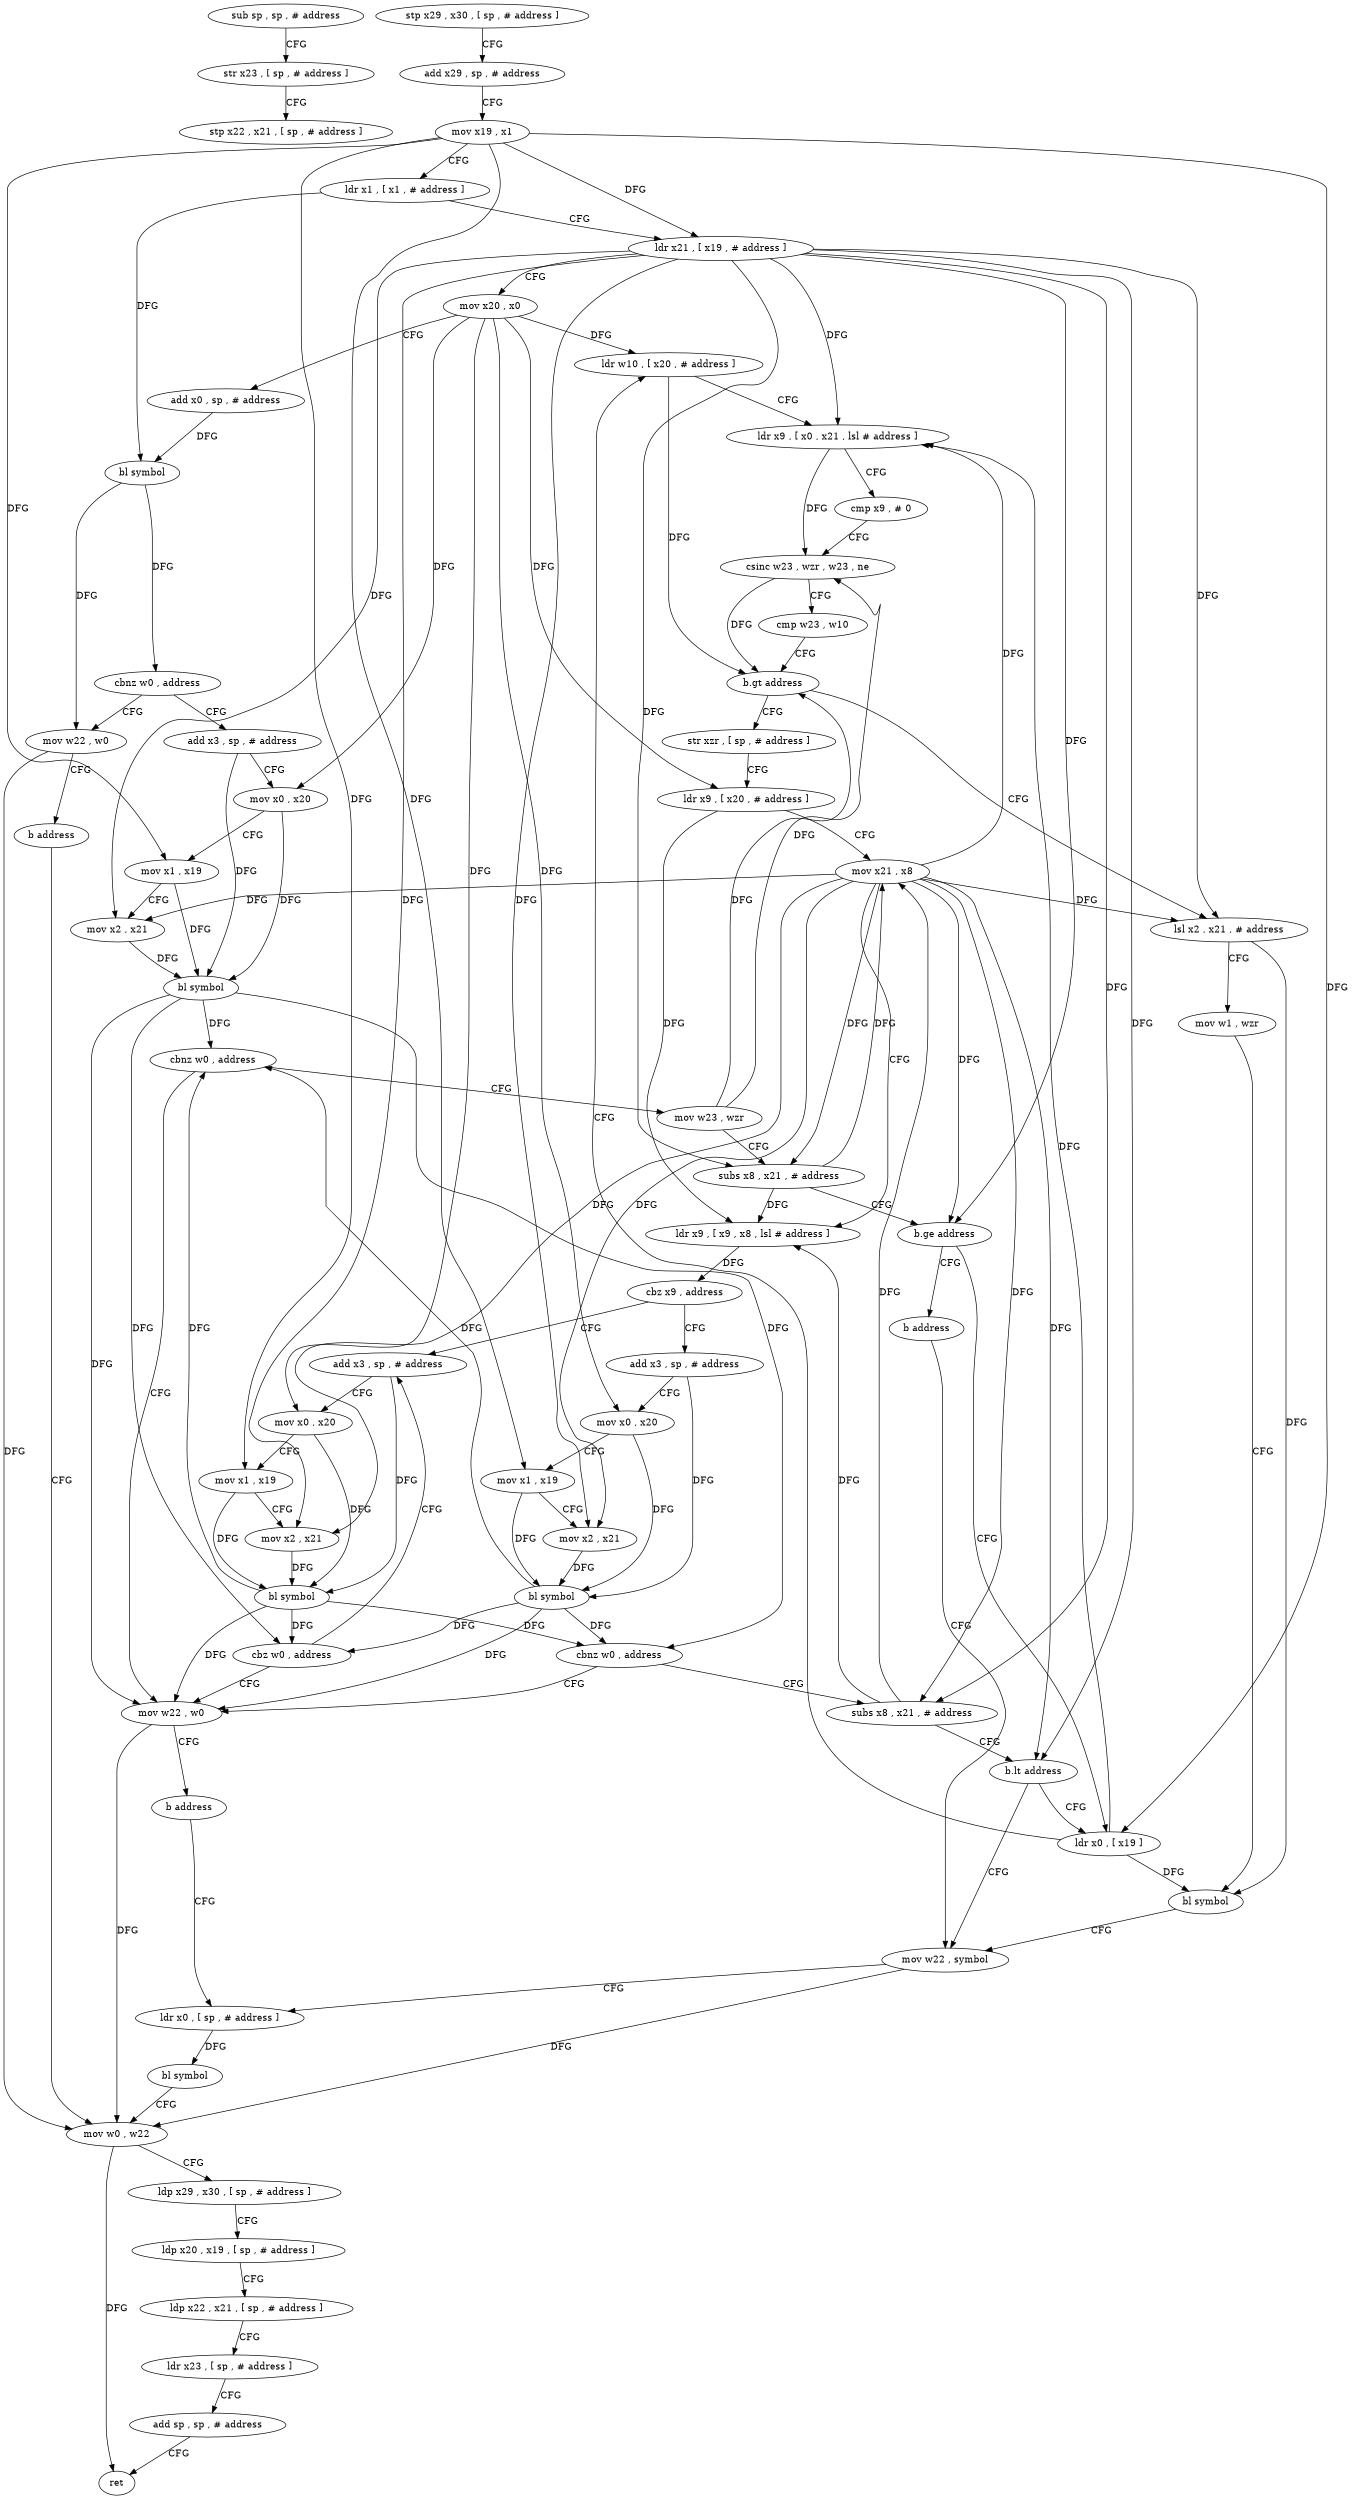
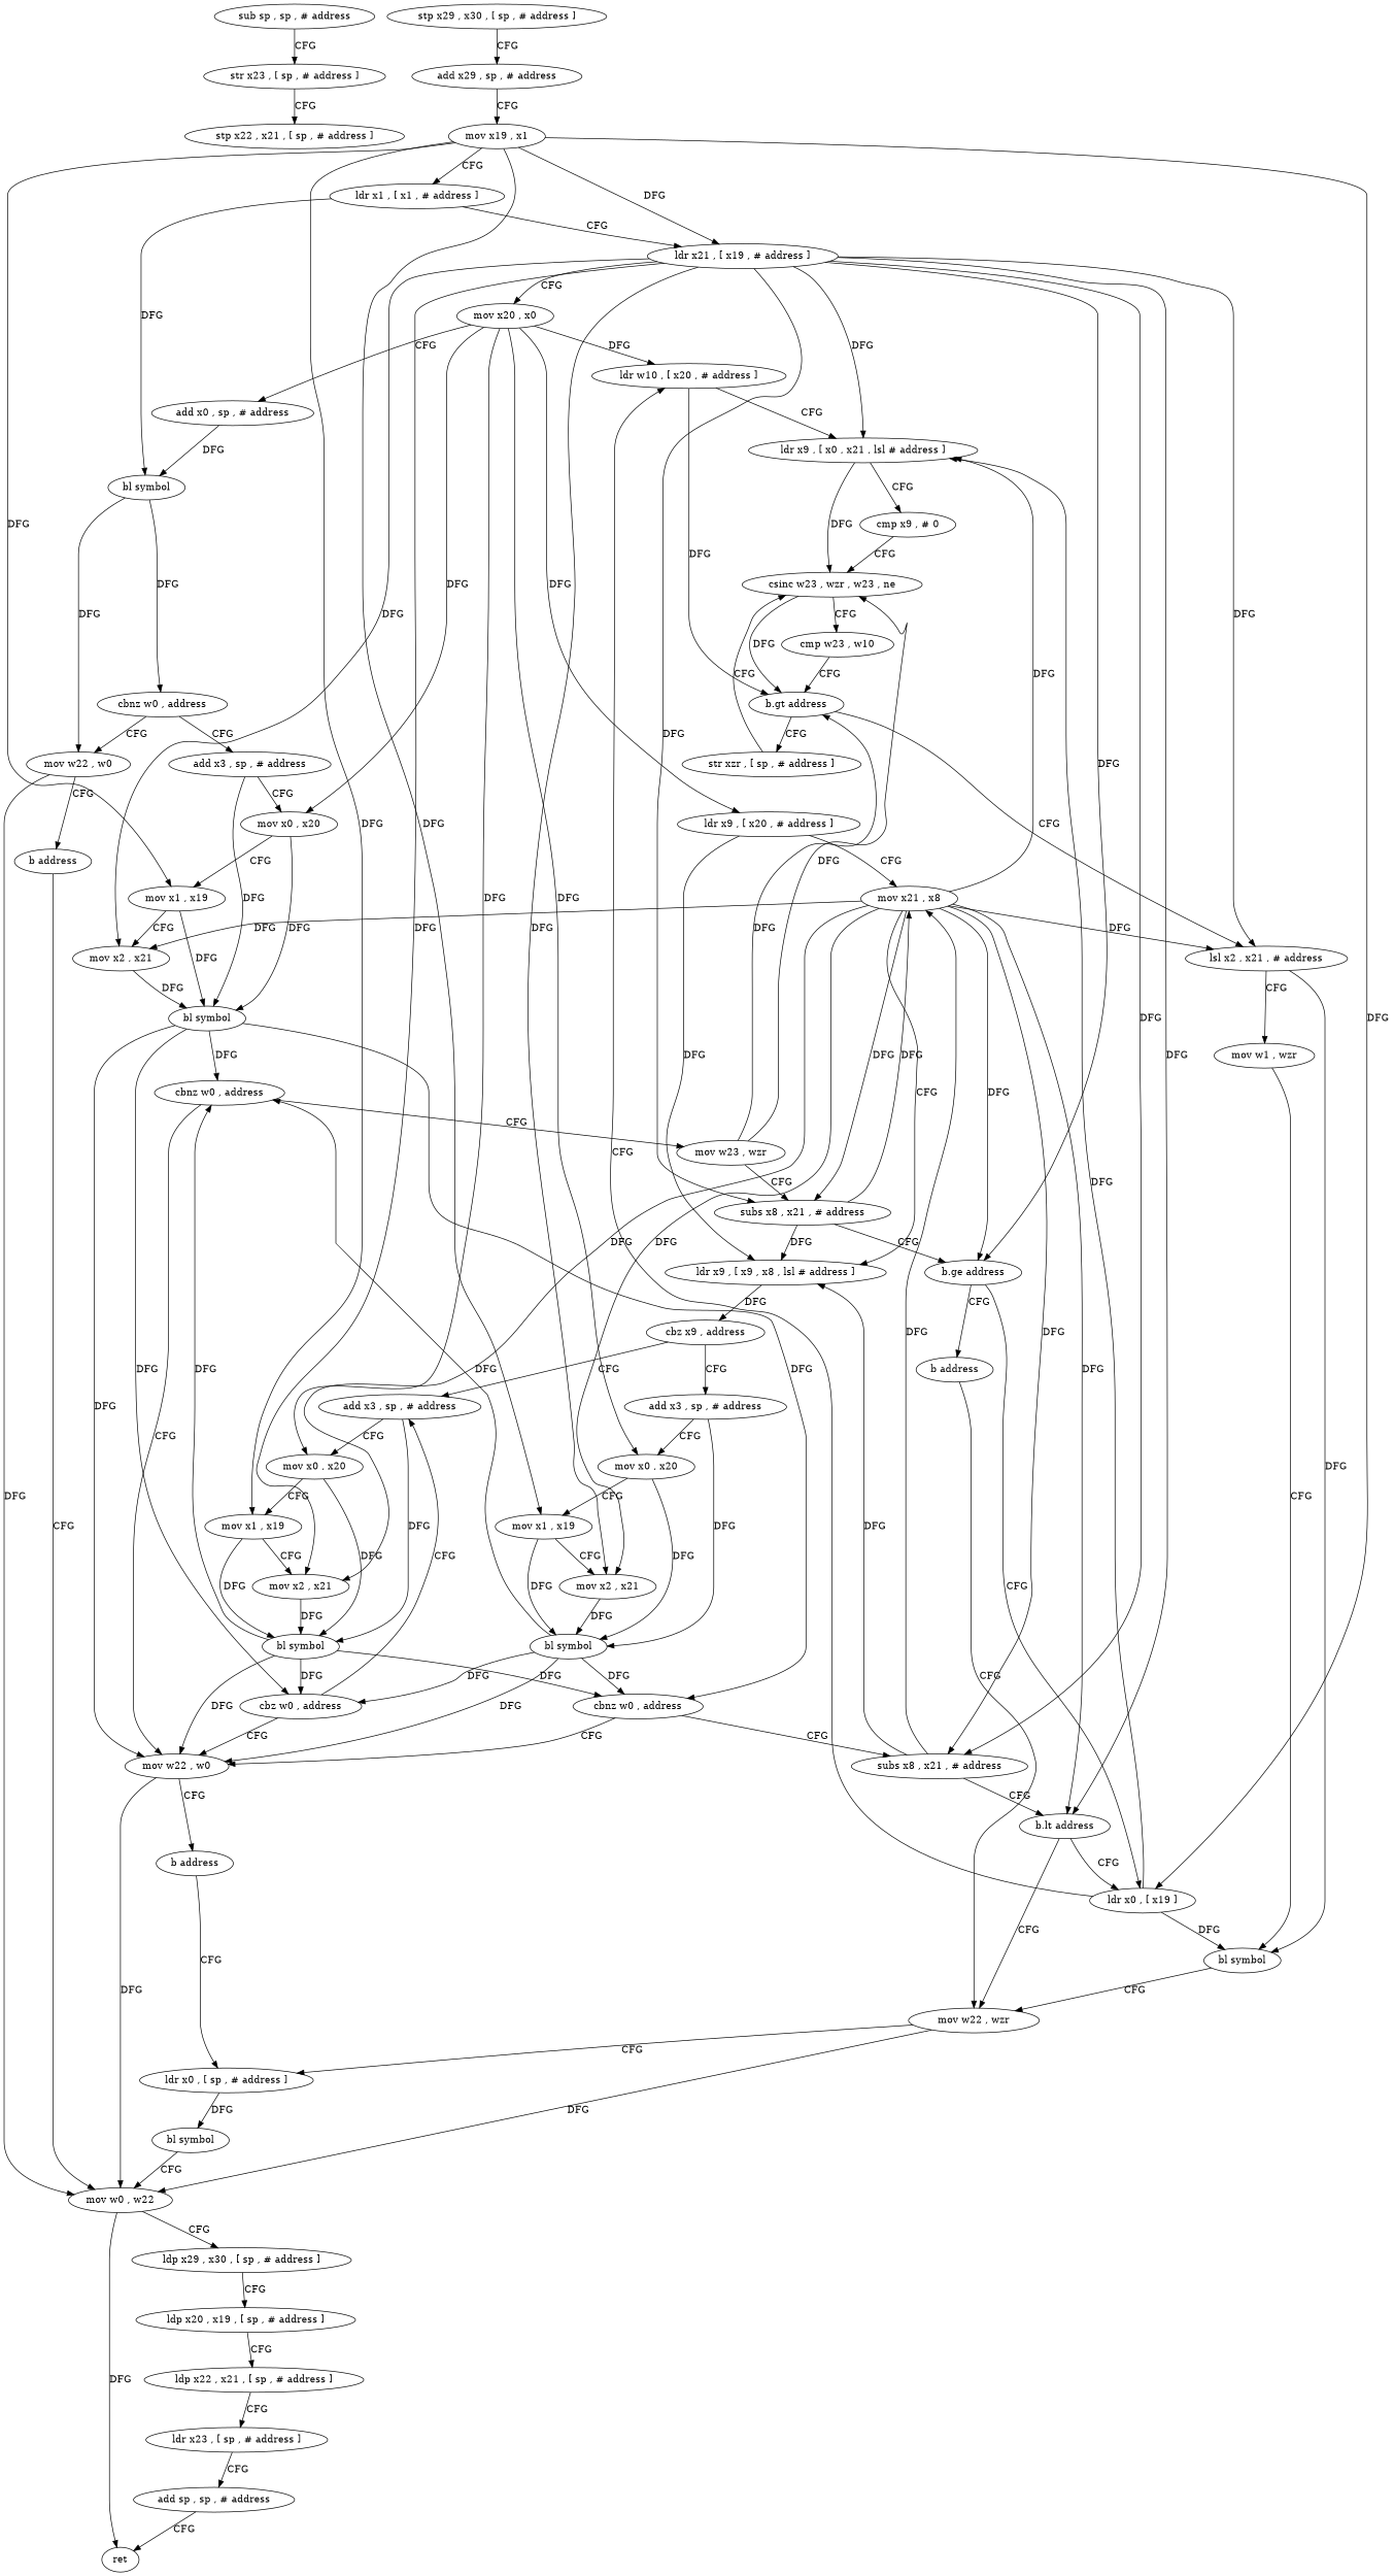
  digraph {
    n1 [label="sub sp , sp , # address"]
    n2 [label="str x23 , [ sp , # address ]"]
    n3 [label="stp x22 , x21 , [ sp , # address ]"]
    n4 [label="stp x29 , x30 , [ sp , # address ]"]
    n5 [label="add x29 , sp , # address"]
    n6 [label="mov x19 , x1"]
    n7 [label="ldr x1 , [ x1 , # address ]"]
    n8 [label="ldr x21 , [ x19 , # address ]"]
    n9 [label="mov x1 , x19"]
    n10 [label="ldr x0 , [ x19 ]"]
    n11 [label="mov x1 , x19"]
    n12 [label="mov x1 , x19"]
    n13 [label="bl symbol"]
    n14 [label="mov x20 , x0"]
    n15 [label="mov x2 , x21"]
    n16 [label="subs x8 , x21 , # address"]
    n17 [label="b.ge address"]
    n18 [label="ldr x9 , [ x0 , x21 , lsl # address ]"]
    n19 [label="lsl x2 , x21 , # address"]
    n20 [label="mov x2 , x21"]
    n21 [label="subs x8 , x21 , # address"]
    n22 [label="mov x2 , x21"]
    n23 [label="b.lt address"]
    n24 [label="bl symbol"]
    n25 [label="ldr w10 , [ x20 , # address ]"]
    n26 [label="bl symbol"]
    n27 [label="bl symbol"]
    n28 [label="bl symbol"]
    n29 [label="cbnz w0 , address"]
    n30 [label="mov w22 , w0"]
    n31 [label="add x0 , sp , # address"]
    n32 [label="mov x0 , x20"]
    n33 [label="ldr x9 , [ x20 , # address ]"]
    n34 [label="mov x0 , x20"]
    n35 [label="mov x0 , x20"]
    n36 [label="mov x21 , x8"]
    n37 [label="ldr x9 , [ x9 , x8 , lsl # address ]"]
    n38 [label="b address"]
    n39 [label="csinc w23 , wzr , w23 , ne"]
    n40 [label="cmp x9 , # 0"]
    n41 [label="mov w1 , wzr"]
-   n42 [label="mov w22 , symbol"]
+   n42 [label="mov w22 , wzr"]
    n43 [label="b.gt address"]
    n44 [label="add x3 , sp , # address"]
    n45 [label="b address"]
    n46 [label="mov w0 , w22"]
    n47 [label="ldp x29 , x30 , [ sp , # address ]"]
    n48 [label=ret]
    n49 [label="cbnz w0 , address"]
    n50 [label="mov w22 , w0"]
    n51 [label="cbnz w0 , address"]
    n52 [label="cbz w0 , address"]
    n53 [label="ldp x20 , x19 , [ sp , # address ]"]
    n54 [label="mov w23 , wzr"]
    n55 [label="b address"]
    n56 [label="add x3 , sp , # address"]
    n57 [label="ldr x0 , [ sp , # address ]"]
    n58 [label="cmp w23 , w10"]
    n59 [label="str xzr , [ sp , # address ]"]
    n60 [label="ldp x22 , x21 , [ sp , # address ]"]
    n61 [label="ldr x23 , [ sp , # address ]"]
    n62 [label="add sp , sp , # address"]
    n63 [label="bl symbol"]
    n64 [label="cbz x9 , address"]
    n65 [label="add x3 , sp , # address"]
    n1 -> n2 [label=CFG]
    n2 -> n3 [label=CFG]
    n4 -> n5 [label=CFG]
    n5 -> n6 [label=CFG]
    n6 -> n7 [label=CFG]
    n6 -> n8 [label=DFG]
    n6 -> n9 [label=DFG]
    n6 -> n10 [label=DFG]
    n6 -> n11 [label=DFG]
    n6 -> n12 [label=DFG]
    n7 -> n8 [label=CFG]
    n7 -> n13 [label=DFG]
    n8 -> n14 [label=CFG]
    n8 -> n15 [label=DFG]
    n8 -> n16 [label=DFG]
    n8 -> n17 [label=DFG]
    n8 -> n18 [label=DFG]
    n8 -> n19 [label=DFG]
    n8 -> n20 [label=DFG]
    n8 -> n21 [label=DFG]
    n8 -> n22 [label=DFG]
    n8 -> n23 [label=DFG]
    n9 -> n15 [label=CFG]
    n9 -> n24 [label=DFG]
    n10 -> n18 [label=DFG]
    n10 -> n25 [label=CFG]
    n10 -> n26 [label=DFG]
    n11 -> n20 [label=CFG]
    n11 -> n27 [label=DFG]
    n12 -> n22 [label=CFG]
    n12 -> n28 [label=DFG]
    n13 -> n29 [label=DFG]
    n13 -> n30 [label=DFG]
    n14 -> n25 [label=DFG]
    n14 -> n31 [label=CFG]
    n14 -> n32 [label=DFG]
    n14 -> n33 [label=DFG]
    n14 -> n34 [label=DFG]
    n14 -> n35 [label=DFG]
    n15 -> n24 [label=DFG]
    n16 -> n17 [label=CFG]
    n16 -> n36 [label=DFG]
    n16 -> n37 [label=DFG]
    n17 -> n10 [label=CFG]
    n17 -> n38 [label=CFG]
    n18 -> n39 [label=DFG]
    n18 -> n40 [label=CFG]
    n19 -> n26 [label=DFG]
    n19 -> n41 [label=CFG]
    n20 -> n27 [label=DFG]
    n21 -> n23 [label=CFG]
    n21 -> n36 [label=DFG]
    n21 -> n37 [label=DFG]
    n22 -> n28 [label=DFG]
    n23 -> n10 [label=CFG]
    n23 -> n42 [label=CFG]
    n24 -> n49 [label=DFG]
    n24 -> n50 [label=DFG]
    n24 -> n51 [label=DFG]
    n24 -> n52 [label=DFG]
    n25 -> n18 [label=CFG]
    n25 -> n43 [label=DFG]
    n26 -> n42 [label=CFG]
    n27 -> n49 [label=DFG]
    n27 -> n50 [label=DFG]
    n27 -> n51 [label=DFG]
    n27 -> n52 [label=DFG]
    n28 -> n49 [label=DFG]
    n28 -> n50 [label=DFG]
    n28 -> n51 [label=DFG]
    n28 -> n52 [label=DFG]
    n29 -> n30 [label=CFG]
    n29 -> n44 [label=CFG]
    n30 -> n45 [label=CFG]
    n30 -> n46 [label=DFG]
    n31 -> n13 [label=DFG]
    n32 -> n9 [label=CFG]
    n32 -> n24 [label=DFG]
    n33 -> n36 [label=CFG]
    n33 -> n37 [label=DFG]
    n34 -> n11 [label=CFG]
    n34 -> n27 [label=DFG]
    n35 -> n12 [label=CFG]
    n35 -> n28 [label=DFG]
    n36 -> n15 [label=DFG]
    n36 -> n16 [label=DFG]
    n36 -> n17 [label=DFG]
    n36 -> n18 [label=DFG]
    n36 -> n19 [label=DFG]
    n36 -> n20 [label=DFG]
    n36 -> n21 [label=DFG]
    n36 -> n22 [label=DFG]
    n36 -> n23 [label=DFG]
    n36 -> n37 [label=CFG]
    n37 -> n64 [label=DFG]
    n38 -> n42 [label=CFG]
    n39 -> n43 [label=DFG]
    n39 -> n58 [label=CFG]
    n40 -> n39 [label=CFG]
    n41 -> n26 [label=CFG]
    n42 -> n46 [label=DFG]
    n42 -> n57 [label=CFG]
    n43 -> n19 [label=CFG]
    n43 -> n59 [label=CFG]
    n44 -> n24 [label=DFG]
    n44 -> n32 [label=CFG]
    n45 -> n46 [label=CFG]
    n46 -> n47 [label=CFG]
    n46 -> n48 [label=DFG]
    n47 -> n53 [label=CFG]
    n49 -> n50 [label=CFG]
    n49 -> n54 [label=CFG]
    n50 -> n46 [label=DFG]
    n50 -> n55 [label=CFG]
    n51 -> n21 [label=CFG]
    n51 -> n50 [label=CFG]
    n52 -> n50 [label=CFG]
    n52 -> n56 [label=CFG]
    n53 -> n60 [label=CFG]
    n54 -> n16 [label=CFG]
    n54 -> n39 [label=DFG]
    n54 -> n43 [label=DFG]
    n55 -> n57 [label=CFG]
    n56 -> n27 [label=DFG]
    n56 -> n34 [label=CFG]
    n57 -> n63 [label=DFG]
    n58 -> n43 [label=CFG]
-   n59 -> n33 [label=CFG]
+   n59 -> n39 [label=CFG]
    n60 -> n61 [label=CFG]
    n61 -> n62 [label=CFG]
    n62 -> n48 [label=CFG]
    n63 -> n46 [label=CFG]
    n64 -> n56 [label=CFG]
    n64 -> n65 [label=CFG]
    n65 -> n28 [label=DFG]
    n65 -> n35 [label=CFG]
  }
